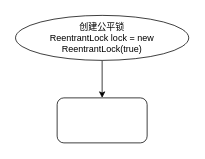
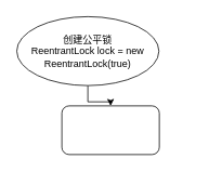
  <mxCell id="0" />
  <mxCell id="1" parent="0" />
  <mxCell id="2" style="edgeStyle=orthogonalEdgeStyle;rounded=0;orthogonalLoop=1;jettySize=auto;html=1;exitX=0.5;exitY=1;exitDx=0;exitDy=0;" edge="1" parent="1" source="3" target="4"><mxGeometry relative="1" as="geometry" /></mxCell>
- <mxCell id="3" value="&lt;div&gt;创建公平锁&lt;/div&gt;&lt;div&gt;ReentrantLock lock = new ReentrantLock(true)&lt;/div&gt;" style="ellipse;whiteSpace=wrap;html=1;" vertex="1" parent="1"><mxGeometry x="20" y="20" width="231" height="60" as="geometry" /></mxCell>
+ <mxCell id="3" value="&lt;div&gt;创建公平锁&lt;/div&gt;&lt;div&gt;ReentrantLock lock = new ReentrantLock(true)&lt;/div&gt;" style="ellipse;whiteSpace=wrap;html=1;" vertex="1" parent="1"><mxGeometry x="20" y="20" width="175" height="85" as="geometry" /></mxCell>
  <mxCell id="4" value="" style="rounded=1;whiteSpace=wrap;html=1;" vertex="1" parent="1"><mxGeometry x="75.5" y="130" width="120" height="60" as="geometry" /></mxCell>
